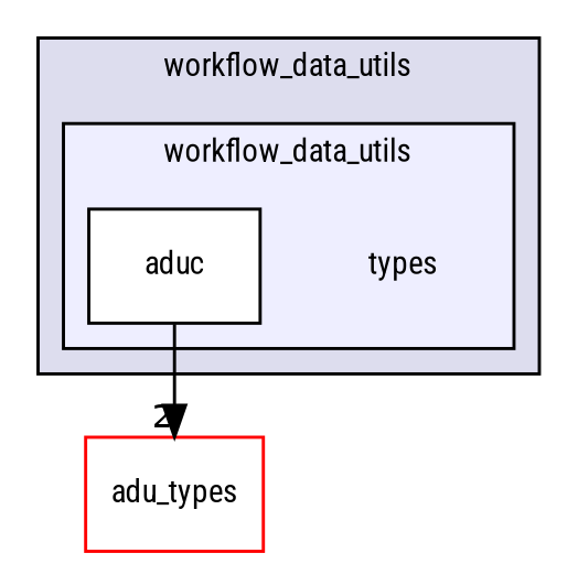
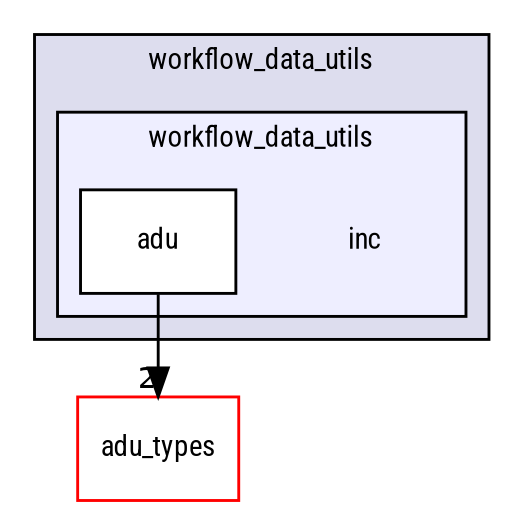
  digraph {
    compound=true
    fontname="Roboto Condensed"
    node [fontname="Roboto Condensed" fontsize=10 shape=box fillcolor=white style=filled]
-   n1 [label=types shape=plaintext fillcolor="" style=""]
-   n2 [color=black label=aduc]
+   n1 [label=inc shape=plaintext fillcolor="" style=""]
+   n2 [color=black label=adu]
    n3 [color=red label=adu_types]
    subgraph cluster_1 {
      bgcolor="#ddddee"
      fontsize=10
      label=workflow_data_utils
      pencolor=black
      subgraph cluster_2 {
        bgcolor="#eeeeff"
        fontsize=10
        pencolor=black
        n1
        n2
      }
    }
    n2 -> n3 [headlabel=2 labeldistance=1.5 labelfontname=Helvetica labelfontsize=10 fontname="Roboto Condensed"]
  }
